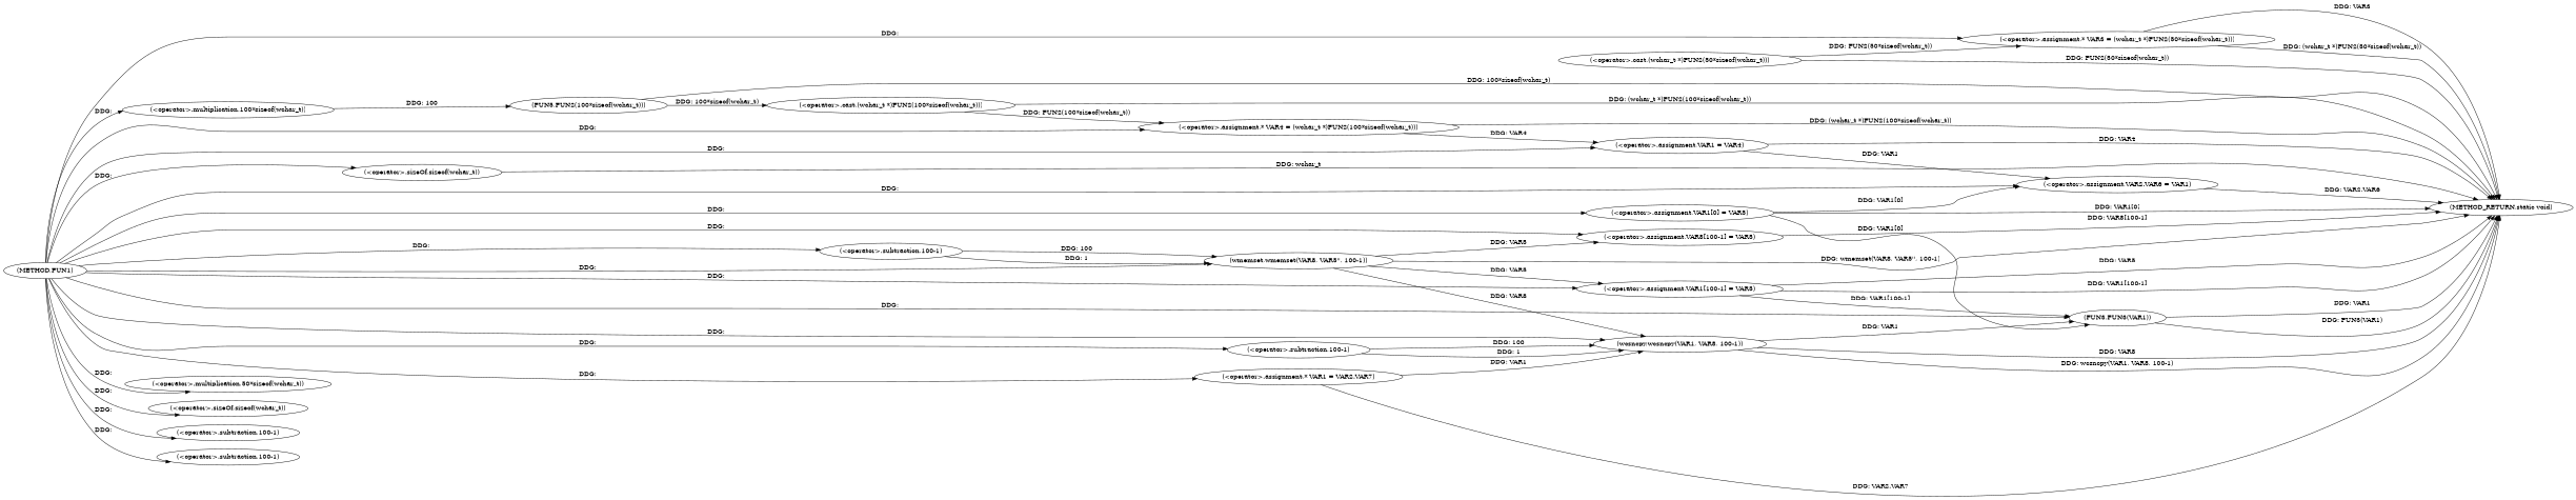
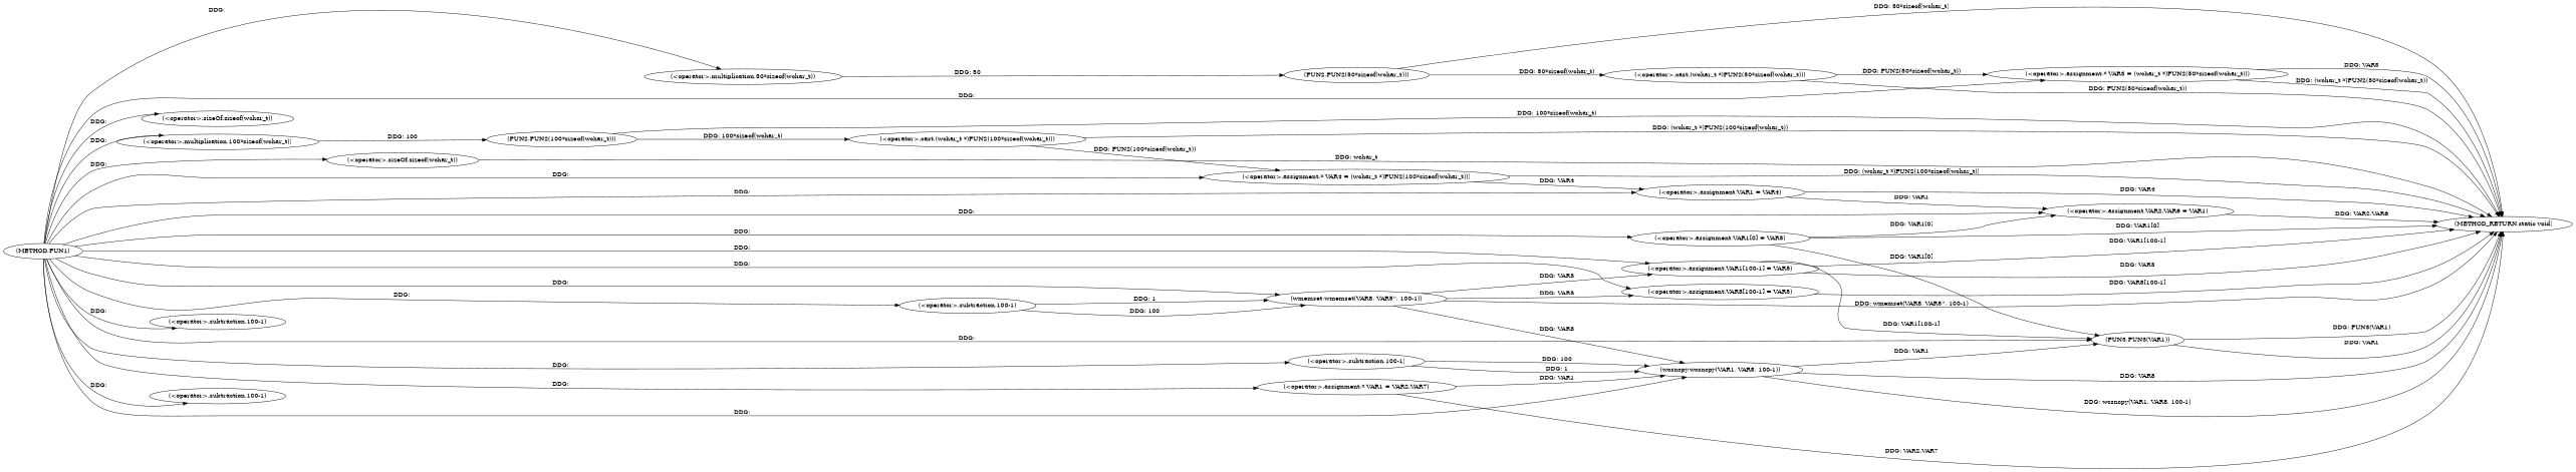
  digraph {
    rankdir=LR
    n1 [label="(METHOD,FUN1)"]
    n2 [label="(<operator>.assignment,* VAR3 = (wchar_t *)FUN2(50*sizeof(wchar_t)))"]
    n3 [label="(<operator>.multiplication,50*sizeof(wchar_t))"]
    n4 [label="(<operator>.sizeOf,sizeof(wchar_t))"]
    n5 [label="(<operator>.assignment,* VAR4 = (wchar_t *)FUN2(100*sizeof(wchar_t)))"]
    n6 [label="(<operator>.multiplication,100*sizeof(wchar_t))"]
    n7 [label="(<operator>.sizeOf,sizeof(wchar_t))"]
    n8 [label="(<operator>.assignment,VAR1 = VAR4)"]
    n9 [label="(<operator>.assignment,VAR1[0] = VAR5)"]
    n10 [label="(<operator>.assignment,VAR2.VAR6 = VAR1)"]
    n11 [label="(<operator>.assignment,* VAR1 = VAR2.VAR7)"]
    n12 [label="(wmemset,wmemset(VAR8, VAR5'', 100-1))"]
    n13 [label="(<operator>.subtraction,100-1)"]
    n14 [label="(<operator>.assignment,VAR8[100-1] = VAR5)"]
    n15 [label="(<operator>.subtraction,100-1)"]
    n16 [label="(wcsncpy,wcsncpy(VAR1, VAR8, 100-1))"]
    n17 [label="(<operator>.subtraction,100-1)"]
    n18 [label="(<operator>.assignment,VAR1[100-1] = VAR5)"]
    n19 [label="(<operator>.subtraction,100-1)"]
    n20 [label="(FUN3,FUN3(VAR1))"]
    n21 [label="(METHOD_RETURN,static void)"]
-   n23 [label="(FUN5,FUN2(100*sizeof(wchar_t)))"]
+   n22 [label="(FUN2,FUN2(50*sizeof(wchar_t)))"]
+   n23 [label="(FUN2,FUN2(100*sizeof(wchar_t)))"]
    n24 [label="(<operator>.cast,(wchar_t *)FUN2(50*sizeof(wchar_t)))"]
    n25 [label="(<operator>.cast,(wchar_t *)FUN2(100*sizeof(wchar_t)))"]
    n1 -> n2 [label="DDG: "]
    n1 -> n3 [label="DDG: "]
    n1 -> n4 [label="DDG: "]
    n1 -> n5 [label="DDG: "]
    n1 -> n6 [label="DDG: "]
    n1 -> n7 [label="DDG: "]
    n1 -> n8 [label="DDG: "]
    n1 -> n9 [label="DDG: "]
    n1 -> n10 [label="DDG: "]
    n1 -> n11 [label="DDG: "]
    n1 -> n12 [label="DDG: "]
    n1 -> n13 [label="DDG: "]
    n1 -> n14 [label="DDG: "]
    n1 -> n15 [label="DDG: "]
    n1 -> n16 [label="DDG: "]
    n1 -> n17 [label="DDG: "]
    n1 -> n18 [label="DDG: "]
    n1 -> n19 [label="DDG: "]
    n1 -> n20 [label="DDG: "]
    n2 -> n21 [label="DDG: (wchar_t *)FUN2(50*sizeof(wchar_t))"]
    n2 -> n21 [label="DDG: VAR3"]
+   n3 -> n22 [label="DDG: 50"]
    n5 -> n8 [label="DDG: VAR4"]
    n5 -> n21 [label="DDG: (wchar_t *)FUN2(100*sizeof(wchar_t))"]
    n6 -> n23 [label="DDG: 100"]
    n7 -> n21 [label="DDG: wchar_t"]
    n8 -> n10 [label="DDG: VAR1"]
    n8 -> n21 [label="DDG: VAR4"]
    n9 -> n10 [label="DDG: VAR1[0]"]
    n9 -> n20 [label="DDG: VAR1[0]"]
    n9 -> n21 [label="DDG: VAR1[0]"]
    n10 -> n21 [label="DDG: VAR2.VAR6"]
    n11 -> n16 [label="DDG: VAR1"]
    n11 -> n21 [label="DDG: VAR2.VAR7"]
    n12 -> n14 [label="DDG: VAR5"]
    n12 -> n16 [label="DDG: VAR8"]
    n12 -> n18 [label="DDG: VAR5"]
    n12 -> n21 [label="DDG: wmemset(VAR8, VAR5'', 100-1)"]
    n13 -> n12 [label="DDG: 100"]
    n13 -> n12 [label="DDG: 1"]
    n14 -> n21 [label="DDG: VAR8[100-1]"]
    n16 -> n20 [label="DDG: VAR1"]
    n16 -> n21 [label="DDG: VAR8"]
    n16 -> n21 [label="DDG: wcsncpy(VAR1, VAR8, 100-1)"]
    n17 -> n16 [label="DDG: 100"]
    n17 -> n16 [label="DDG: 1"]
    n18 -> n20 [label="DDG: VAR1[100-1]"]
    n18 -> n21 [label="DDG: VAR1[100-1]"]
    n18 -> n21 [label="DDG: VAR5"]
    n20 -> n21 [label="DDG: FUN3(VAR1)"]
    n20 -> n21 [label="DDG: VAR1"]
+   n22 -> n21 [label="DDG: 50*sizeof(wchar_t)"]
+   n22 -> n24 [label="DDG: 50*sizeof(wchar_t)"]
    n23 -> n21 [label="DDG: 100*sizeof(wchar_t)"]
    n23 -> n25 [label="DDG: 100*sizeof(wchar_t)"]
    n24 -> n2 [label="DDG: FUN2(50*sizeof(wchar_t))"]
    n24 -> n21 [label="DDG: FUN2(50*sizeof(wchar_t))"]
    n25 -> n5 [label="DDG: FUN2(100*sizeof(wchar_t))"]
    n25 -> n21 [label="DDG: (wchar_t *)FUN2(100*sizeof(wchar_t))"]
  }
